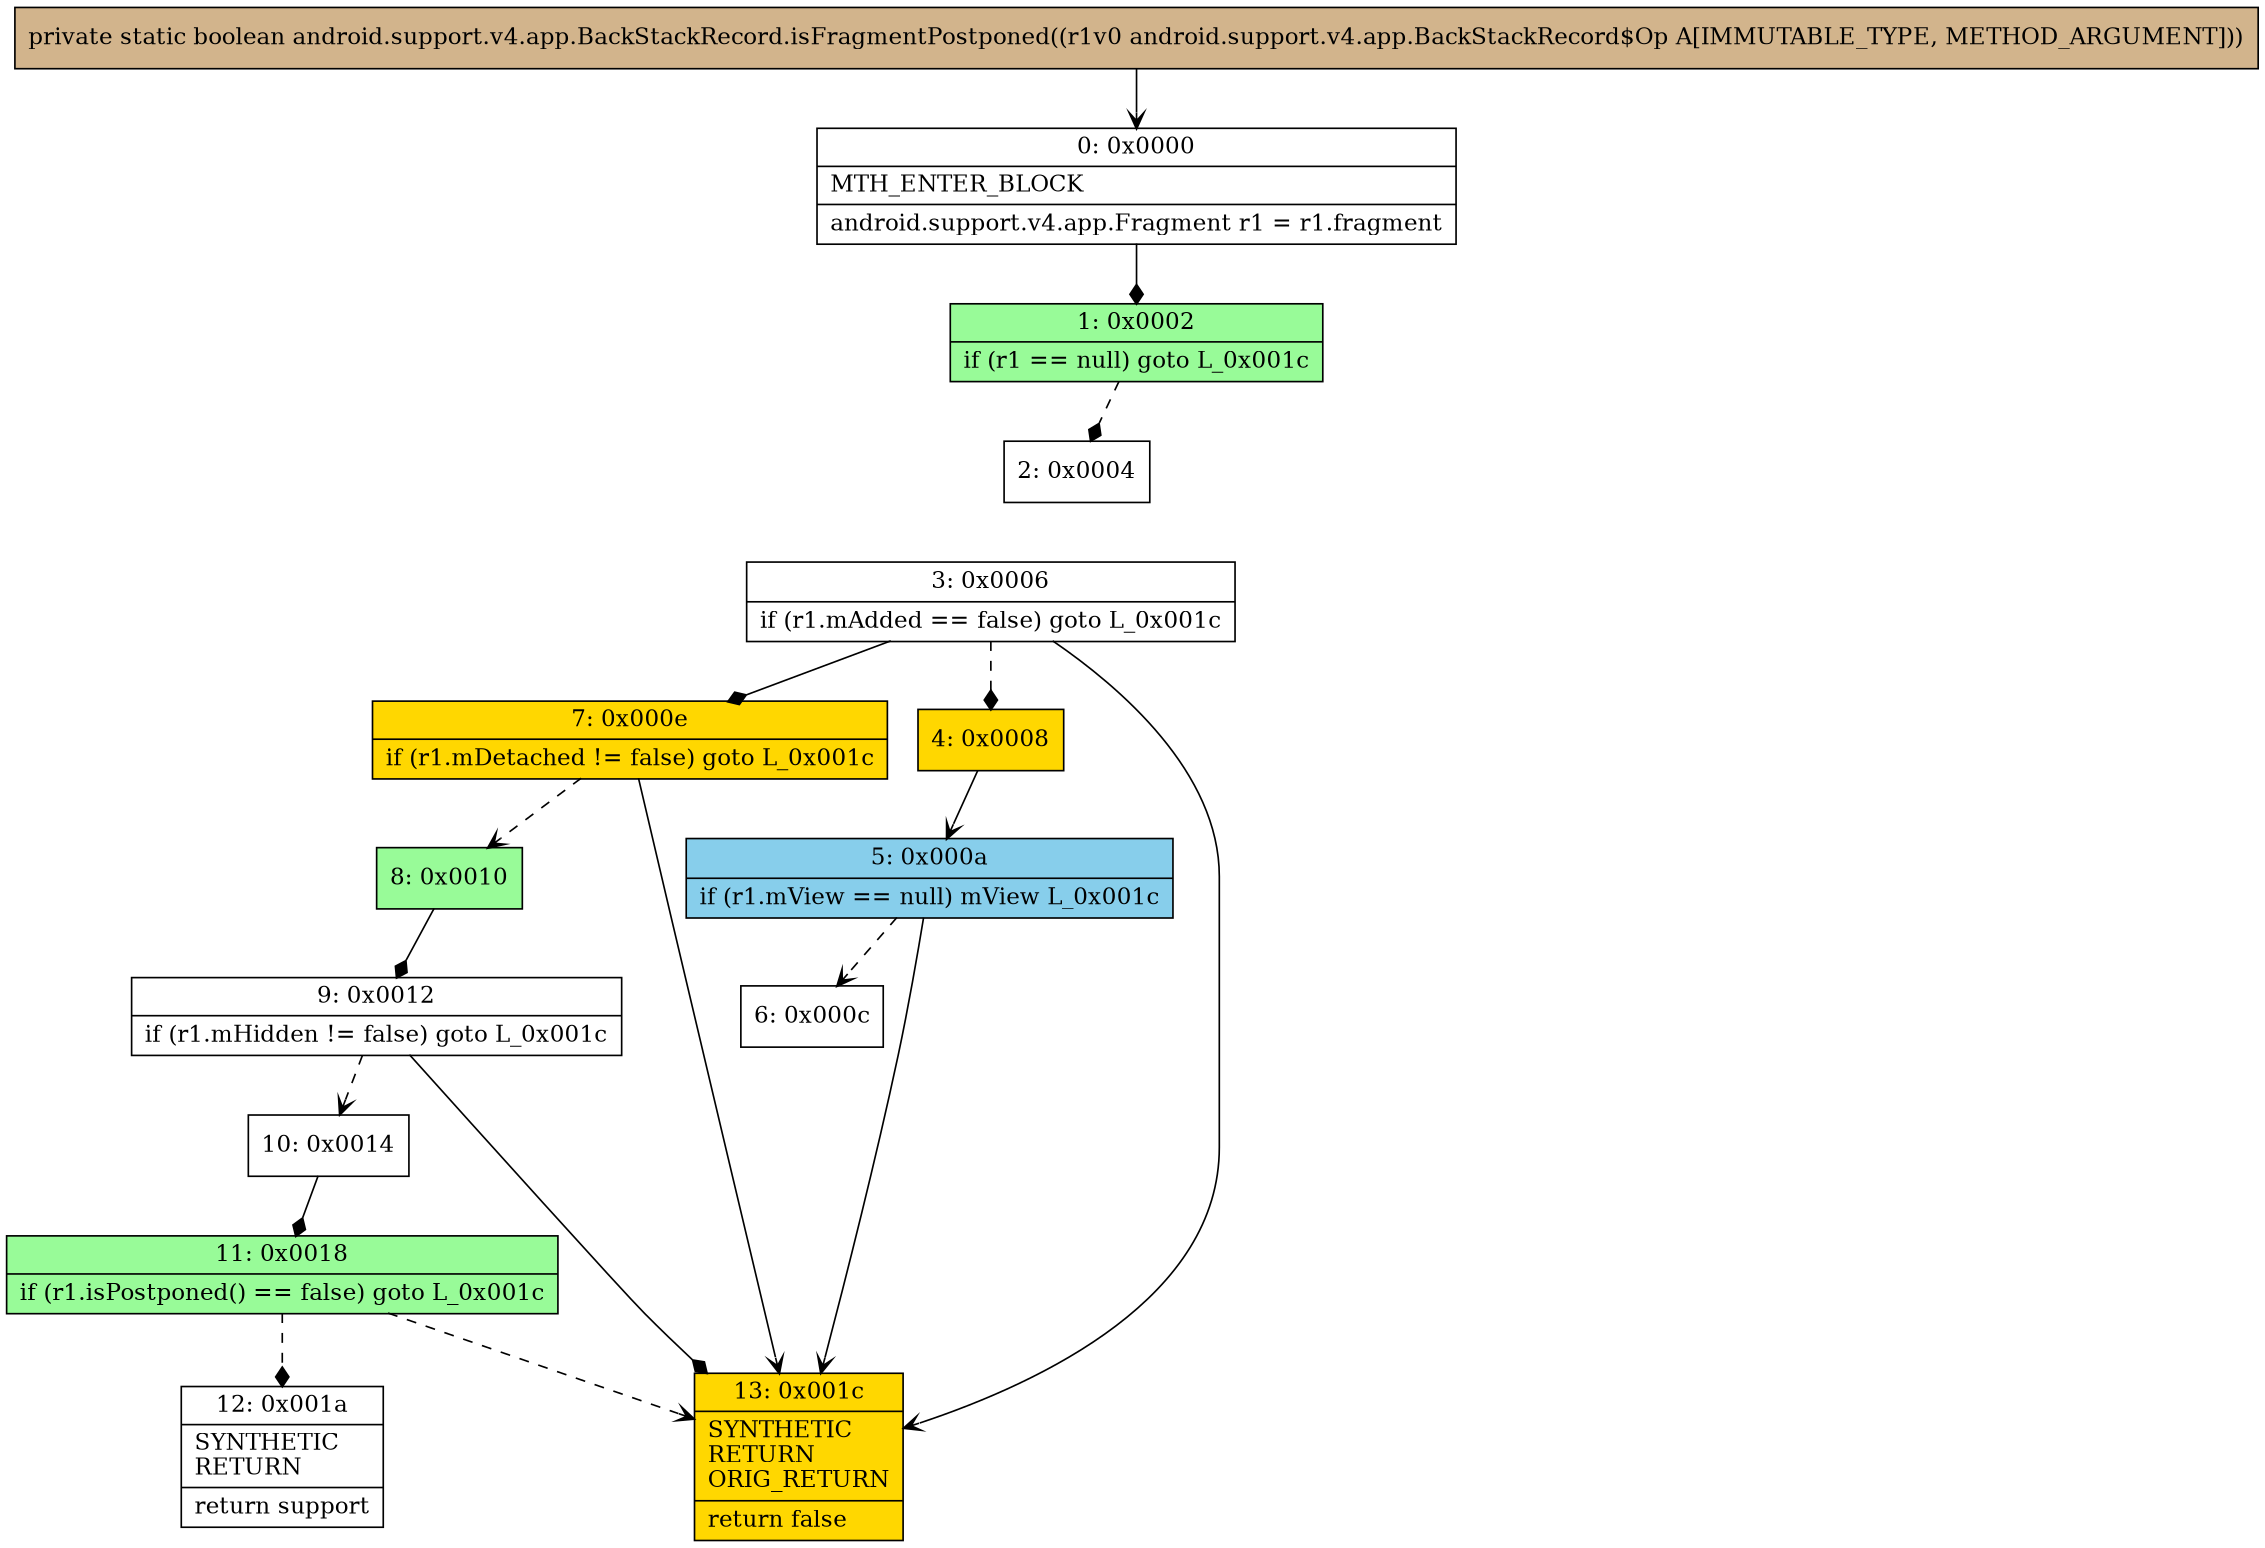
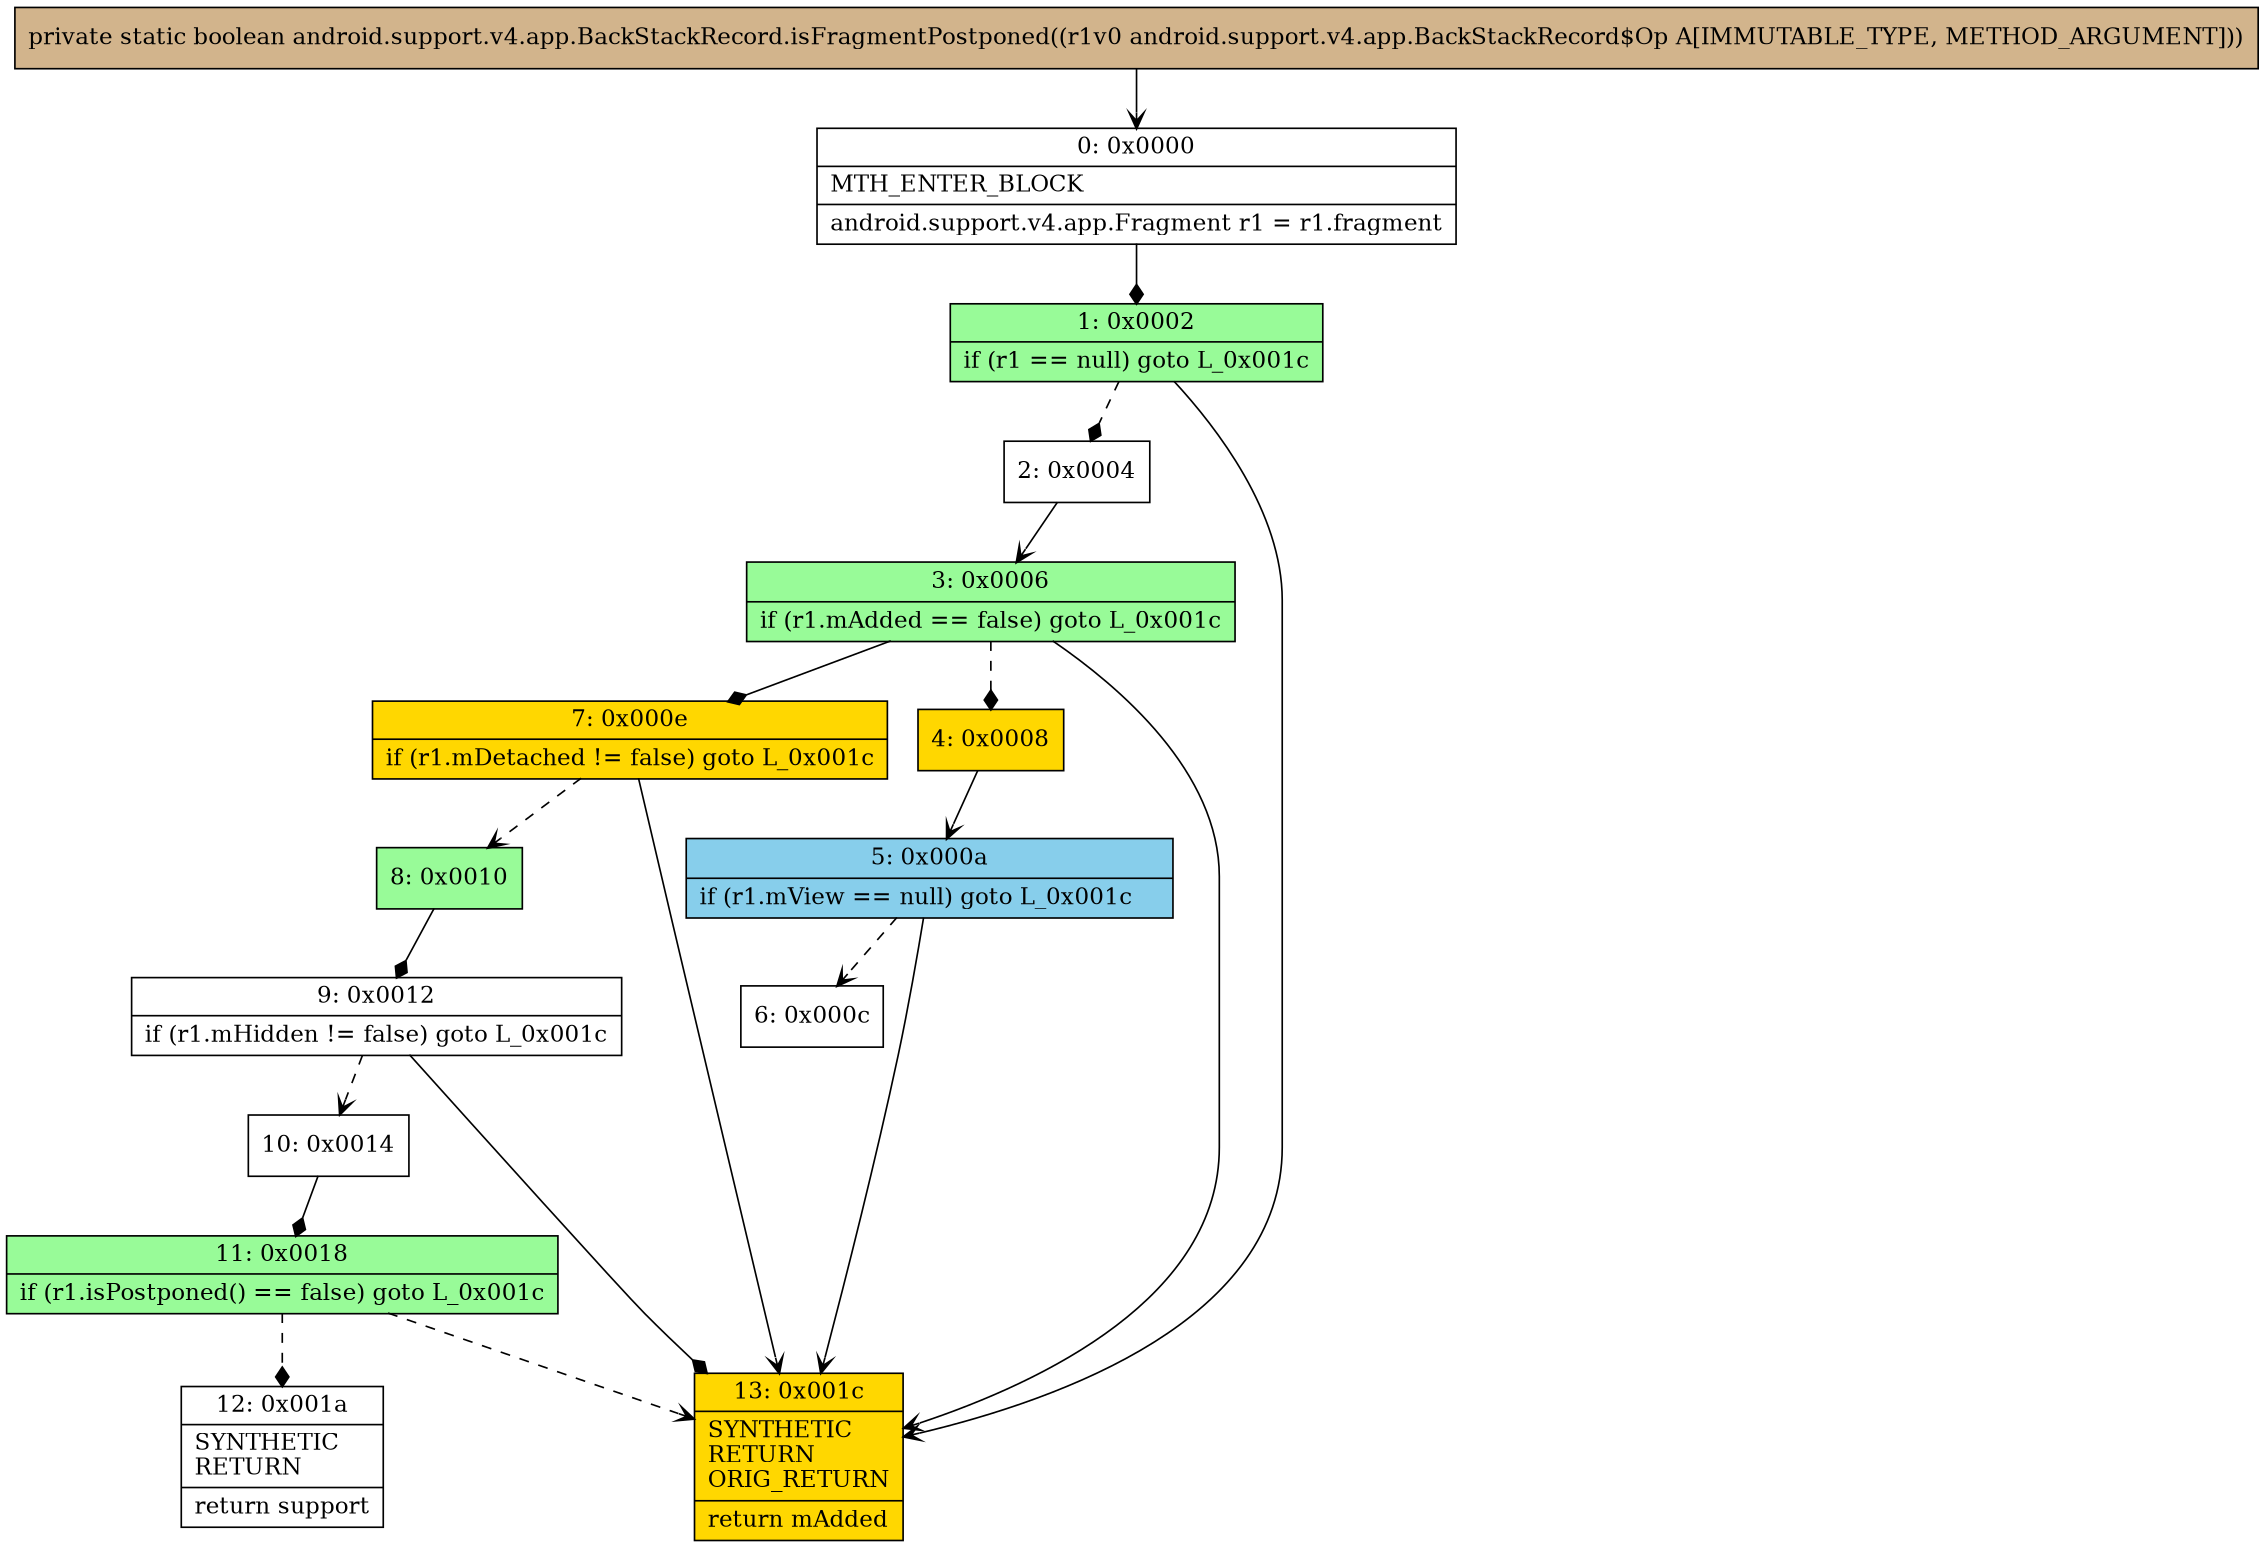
  digraph {
    node [fillcolor=white shape=record style=filled]
    edge [arrowhead=vee]
    n1 [label="{0\:\ 0x0000|MTH_ENTER_BLOCK\l|android.support.v4.app.Fragment r1 = r1.fragment\l}"]
    n2 [fillcolor=palegreen label="{1\:\ 0x0002|if (r1 == null) goto L_0x001c\l}"]
    n3 [label="{2\:\ 0x0004}"]
-   n4 [fillcolor=gold label="{13\:\ 0x001c|SYNTHETIC\lRETURN\lORIG_RETURN\l|return false\l}"]
-   n5 [label="{3\:\ 0x0006|if (r1.mAdded == false) goto L_0x001c\l}"]
+   n4 [fillcolor=gold label="{13\:\ 0x001c|SYNTHETIC\lRETURN\lORIG_RETURN\l|return mAdded\l}"]
+   n5 [fillcolor=palegreen label="{3\:\ 0x0006|if (r1.mAdded == false) goto L_0x001c\l}"]
    n6 [fillcolor=gold label="{4\:\ 0x0008}"]
    n7 [fillcolor=gold label="{7\:\ 0x000e|if (r1.mDetached != false) goto L_0x001c\l}"]
-   n8 [fillcolor=skyblue label="{5\:\ 0x000a|if (r1.mView == null) mView L_0x001c\l}"]
+   n8 [fillcolor=skyblue label="{5\:\ 0x000a|if (r1.mView == null) goto L_0x001c\l}"]
    n9 [label="{6\:\ 0x000c}"]
    n10 [fillcolor=palegreen label="{8\:\ 0x0010}"]
    n11 [label="{9\:\ 0x0012|if (r1.mHidden != false) goto L_0x001c\l}"]
    n12 [label="{10\:\ 0x0014}"]
    n13 [fillcolor=palegreen label="{11\:\ 0x0018|if (r1.isPostponed() == false) goto L_0x001c\l}"]
    n14 [label="{12\:\ 0x001a|SYNTHETIC\lRETURN\l|return support\l}"]
    n15 [fillcolor=tan label="{private static boolean android.support.v4.app.BackStackRecord.isFragmentPostponed((r1v0 android.support.v4.app.BackStackRecord$Op A[IMMUTABLE_TYPE, METHOD_ARGUMENT])) }"]
    n1 -> n2 [arrowhead=diamond]
    n2 -> n3 [arrowhead=diamond style=dashed]
+   n2 -> n4
+   n3 -> n5
    n5 -> n4
    n5 -> n6 [arrowhead=diamond style=dashed]
    n5 -> n7 [arrowhead=diamond]
    n6 -> n8
    n7 -> n4
    n7 -> n10 [style=dashed]
    n8 -> n4
    n8 -> n9 [style=dashed]
    n10 -> n11 [arrowhead=diamond]
    n11 -> n4 [arrowhead=diamond]
    n11 -> n12 [style=dashed]
    n12 -> n13 [arrowhead=diamond]
    n13 -> n4 [style=dashed]
    n13 -> n14 [arrowhead=diamond style=dashed]
    n15 -> n1
  }
